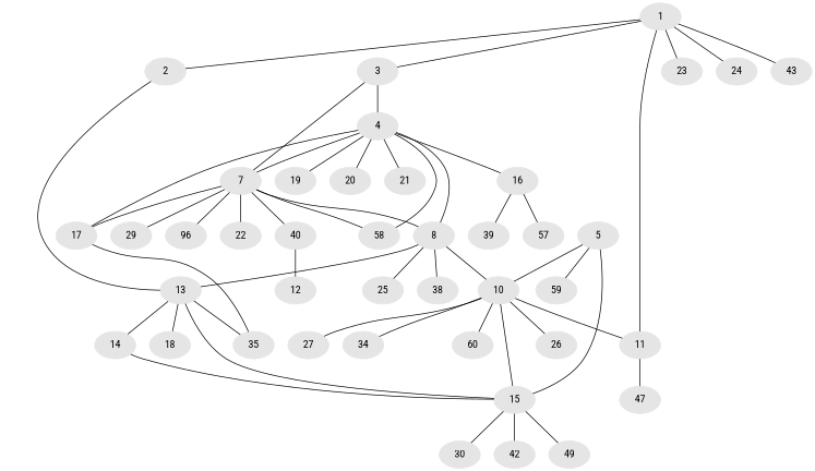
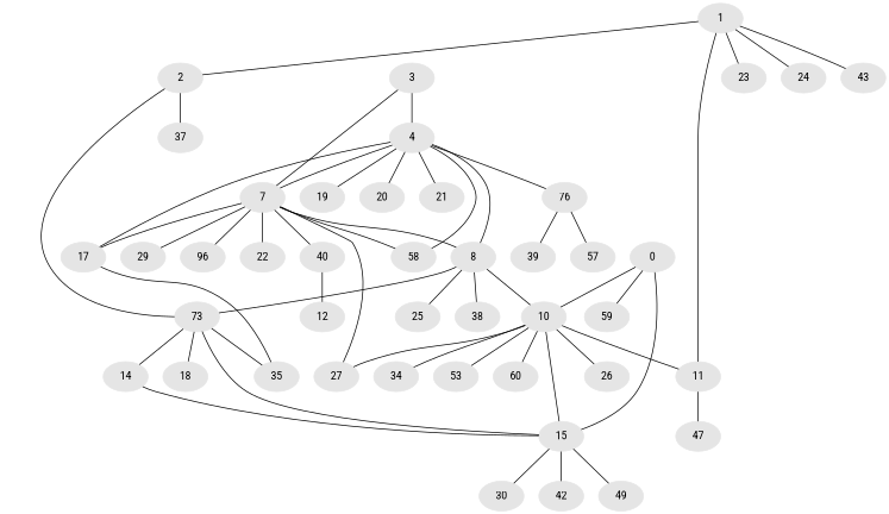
  graph {
    fontname="Roboto Condensed"
    node [color=gray90 fontname="Roboto Condensed" style=filled]
    edge [fontname="Roboto Condensed"]
    1 [super="+48"]
    2
    3 [super="+32"]
    11
    23
    24
    43
-   13 [super="+33"]
+   13 [super="+33" label=73]
+   37 [super="+45"]
    4 [super="+6"]
    7 [super="+54"]
    47 [super="+55"]
    15 [super="+41"]
    14 [super="+28"]
    18
    35
    8 [super="+9"]
-   16 [super="+31"]
+   16 [super="+31" label=76]
    17
    19
    20
    21 [super="+51"]
    58
    22
    27
    29
    40
    n28 [label=96]
-   5 [super="+44"]
+   5 [super="+44" label=0]
    10 [super="+12"]
    59
    25 [super="+36"]
    38
    39
    57
    26 [super="+42"]
    34
+   53
    60
    30
    n41 [label=42 super="+50"]
    49
    n43 [label=12]
    1 -- 2
-   1 -- 3
    1 -- 11
    1 -- 23
    1 -- 24
    1 -- 43
    2 -- 13
+   2 -- 37
    3 -- 4
    3 -- 7
    11 -- 47
    13 -- 15
    13 -- 14
    13 -- 18
    13 -- 35
    4 -- 7
    4 -- 8
    4 -- 16
    4 -- 17
    4 -- 19
    4 -- 20
    4 -- 21
    4 -- 58
    7 -- 8 [weight=2]
    7 -- 17
    7 -- 58
    7 -- 22
+   7 -- 27
    7 -- 29
    7 -- 40
    7 -- n28
    15 -- 30
    15 -- n41
    15 -- 49
    14 -- 15
    8 -- 13
    8 -- 10
    8 -- 25
    8 -- 38
    16 -- 39
    16 -- 57
    17 -- 35
    40 -- n43
    5 -- 15 [weight=2]
    5 -- 10
    5 -- 59
    10 -- 11 [weight=2]
    10 -- 15
    10 -- 27
    10 -- 26
    10 -- 34
+   10 -- 53
    10 -- 60
  }
